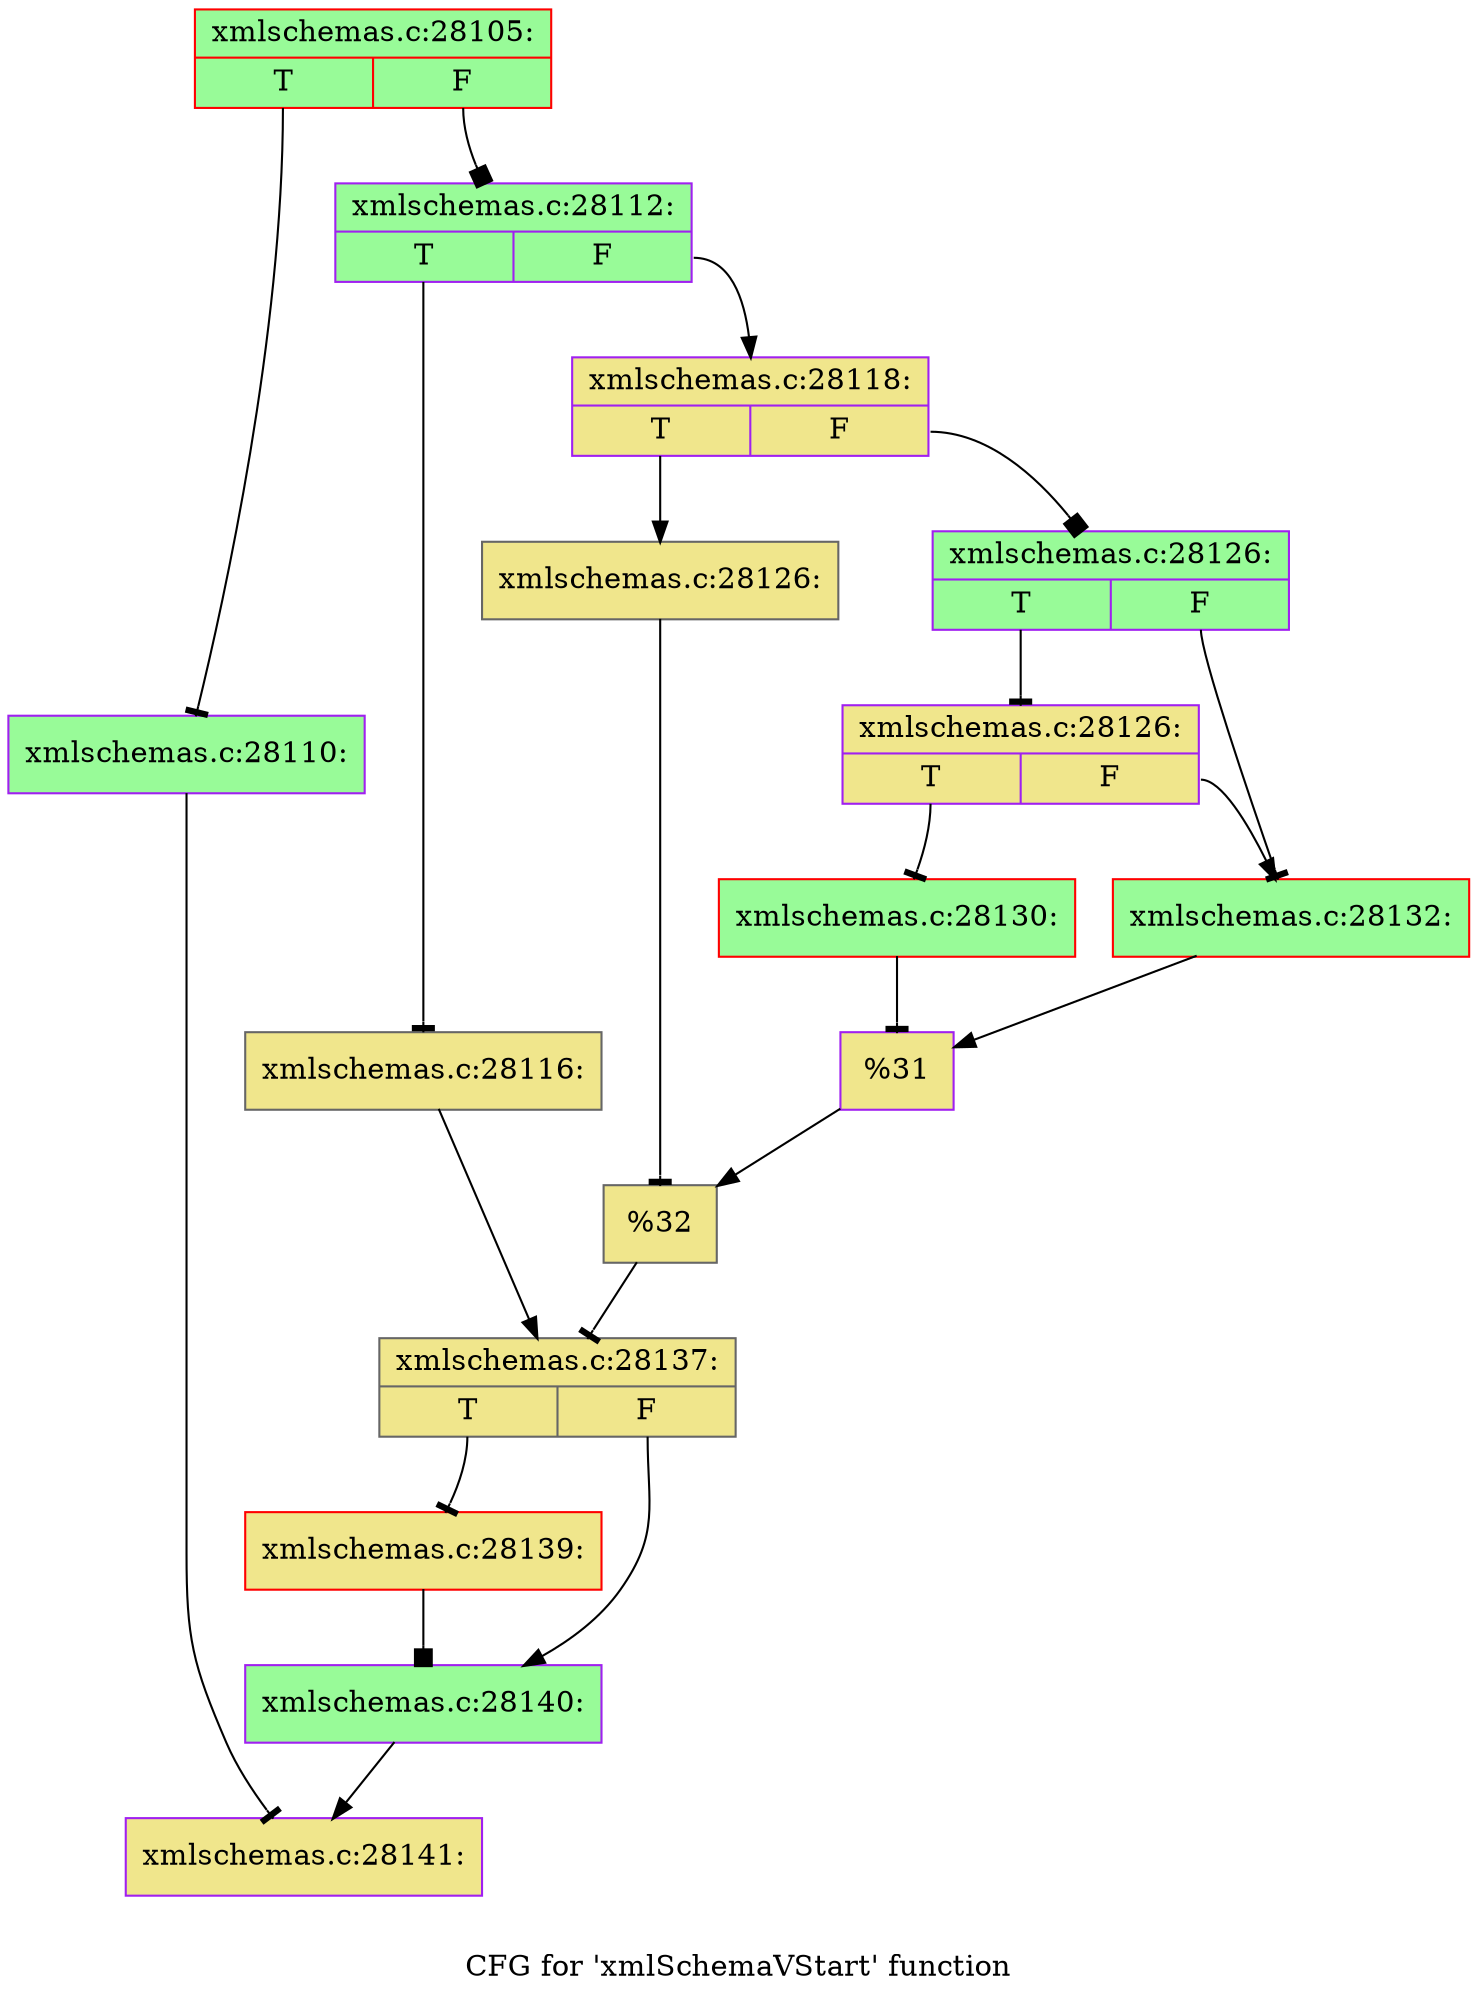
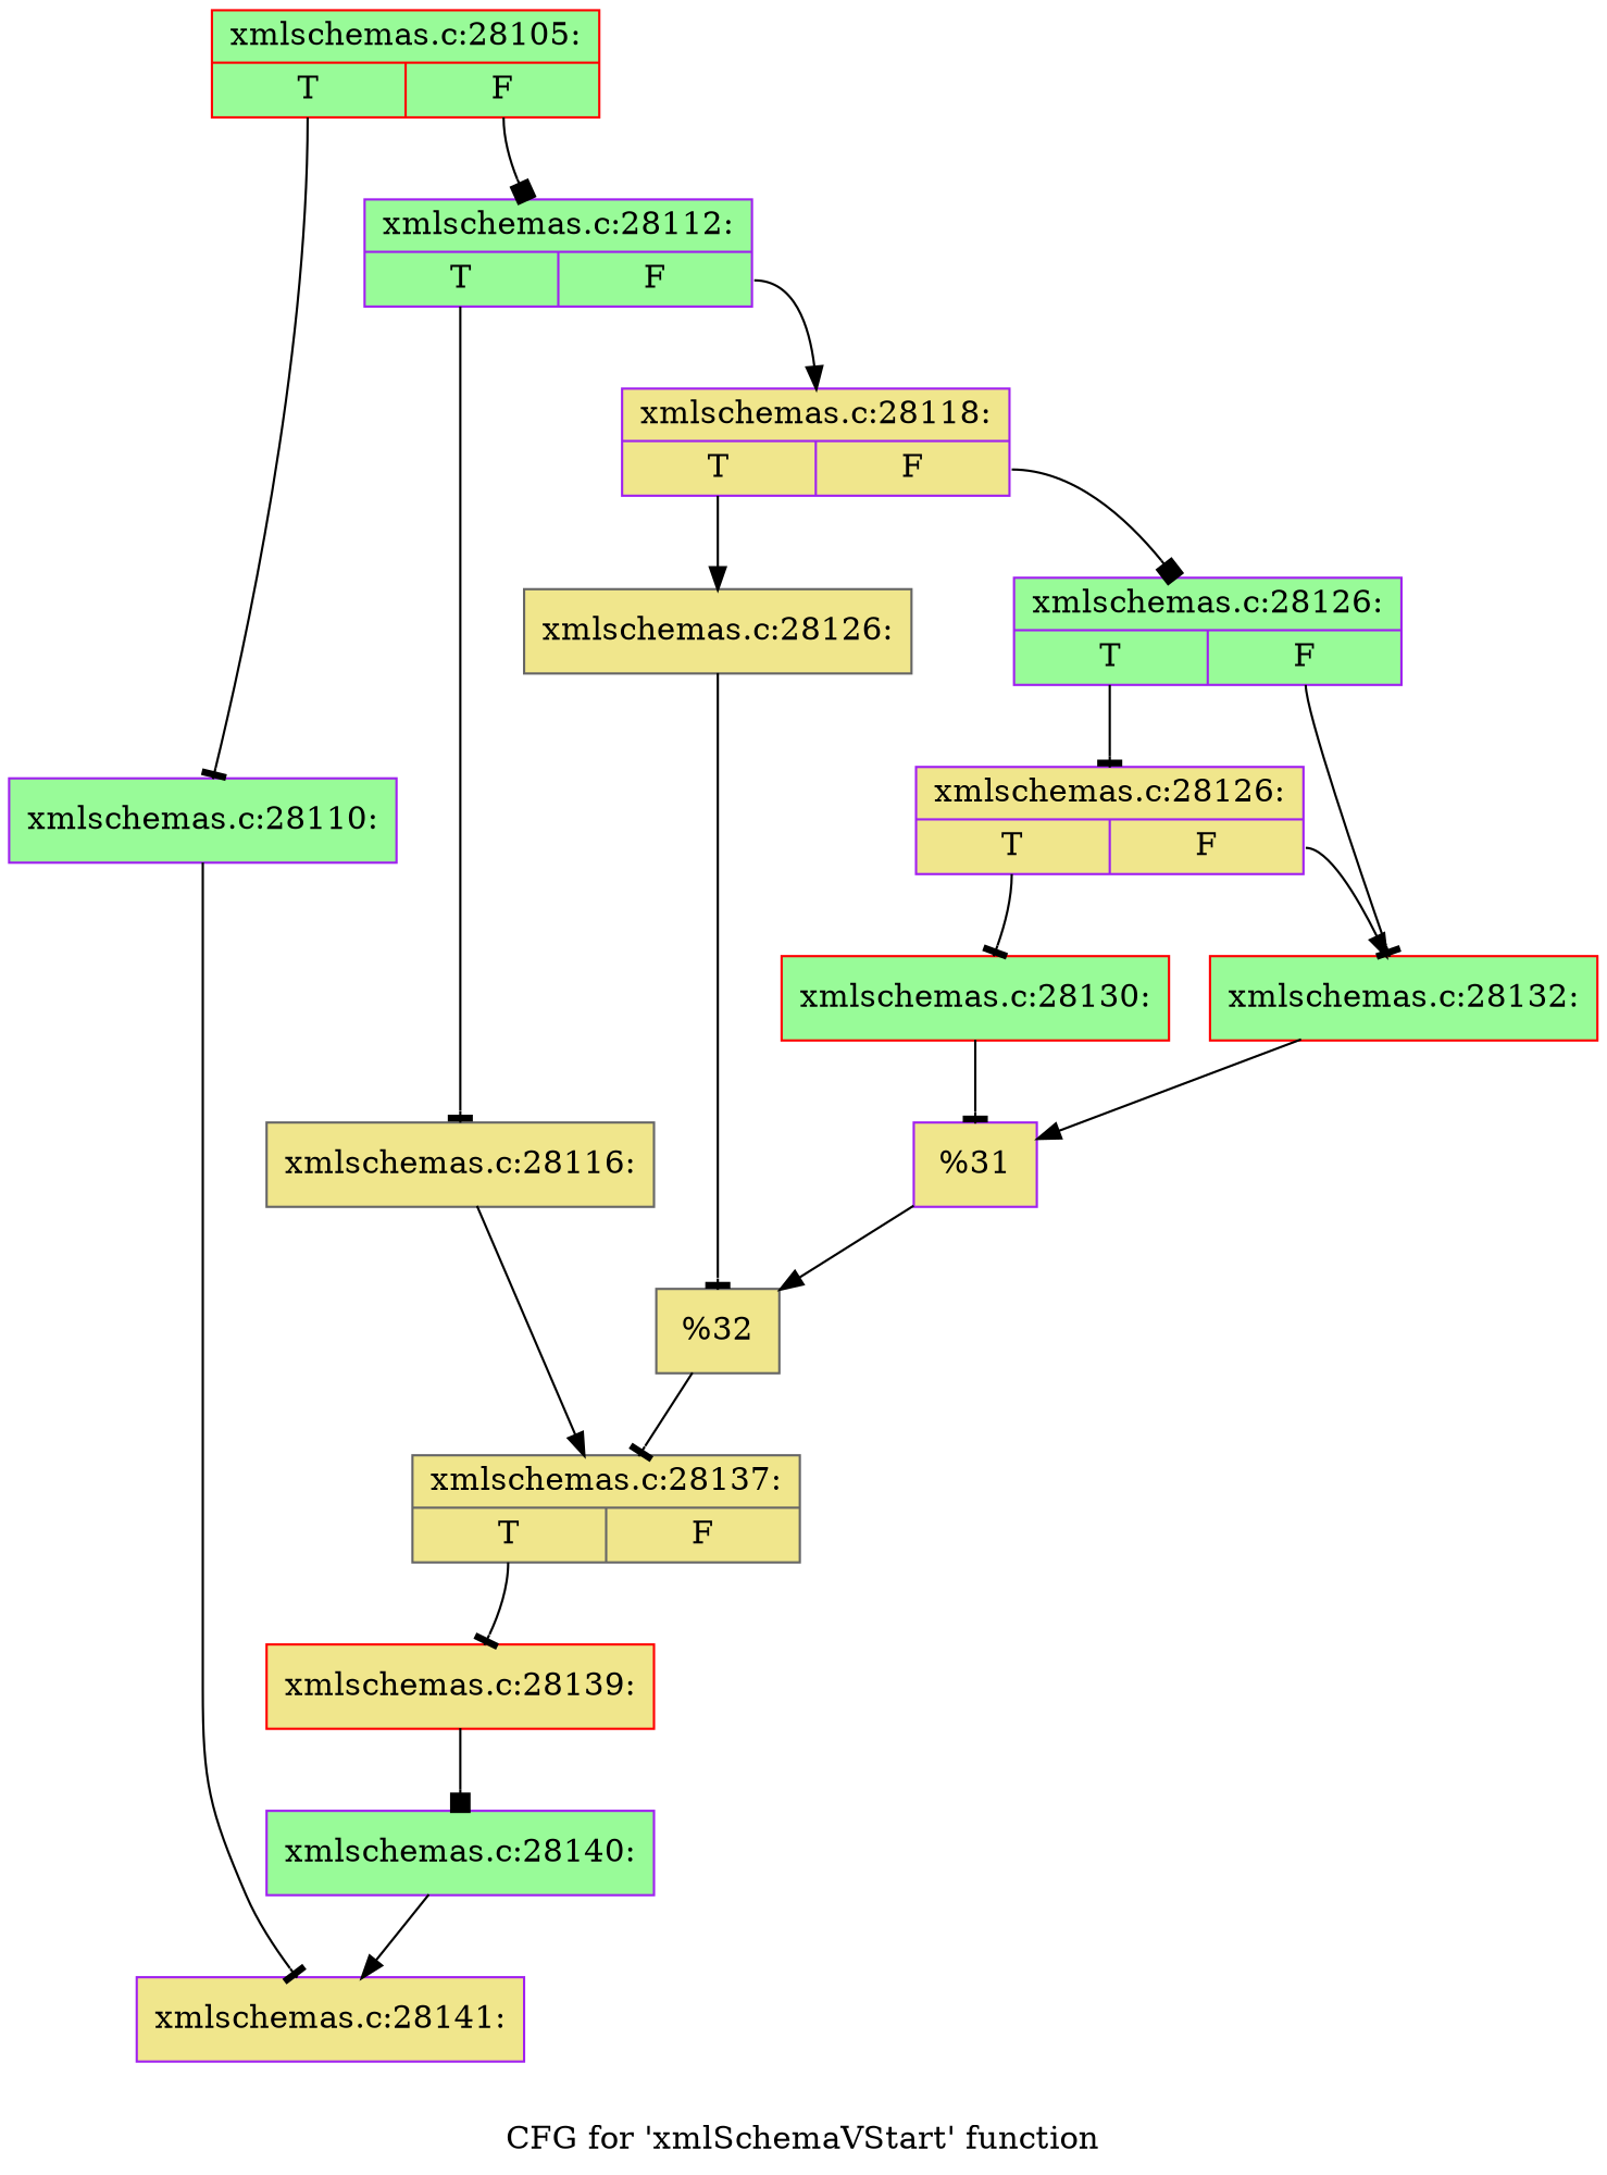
  digraph {
    label="CFG for 'xmlSchemaVStart' function"
    node [color=purple fillcolor=khaki shape=record style=filled]
    edge [arrowhead=tee]
    n1 [color=red fillcolor=palegreen label="{xmlschemas.c:28105:|{<s0>T|<s1>F}}"]
    n2 [fillcolor=palegreen label="{xmlschemas.c:28110:}"]
    n3 [fillcolor=palegreen label="{xmlschemas.c:28112:|{<s0>T|<s1>F}}"]
    n4 [label="{xmlschemas.c:28141:}"]
    n5 [color=gray40 label="{xmlschemas.c:28116:}"]
    n6 [label="{xmlschemas.c:28118:|{<s0>T|<s1>F}}"]
    n7 [color=gray40 label="{xmlschemas.c:28137:|{<s0>T|<s1>F}}"]
    n8 [color=gray40 label="{xmlschemas.c:28126:}"]
    n9 [fillcolor=palegreen label="{xmlschemas.c:28126:|{<s0>T|<s1>F}}"]
    n10 [color=red label="{xmlschemas.c:28139:}"]
    n11 [fillcolor=palegreen label="{xmlschemas.c:28140:}"]
    n12 [color=gray40 label="{%32}"]
    n13 [label="{xmlschemas.c:28126:|{<s0>T|<s1>F}}"]
    n14 [color=red fillcolor=palegreen label="{xmlschemas.c:28132:}"]
    n15 [color=red fillcolor=palegreen label="{xmlschemas.c:28130:}"]
    n16 [label="{%31}"]
    n1 -> n2 [tailport=s0]
    n1 -> n3 [arrowhead=box tailport=s1]
    n2 -> n4
    n3 -> n5 [tailport=s0]
    n3 -> n6 [arrowhead=normal tailport=s1]
    n5 -> n7 [arrowhead=normal]
    n6 -> n8 [arrowhead=normal tailport=s0]
    n6 -> n9 [arrowhead=box tailport=s1]
    n7 -> n10 [tailport=s0]
-   n7 -> n11 [arrowhead=normal tailport=s1]
    n8 -> n12
    n9 -> n13 [tailport=s0]
    n9 -> n14 [tailport=s1]
    n10 -> n11 [arrowhead=box]
    n11 -> n4 [arrowhead=normal]
    n12 -> n7
    n13 -> n14 [arrowhead=normal tailport=s1]
    n13 -> n15 [tailport=s0]
    n14 -> n16 [arrowhead=normal]
    n15 -> n16
    n16 -> n12 [arrowhead=normal]
  }
